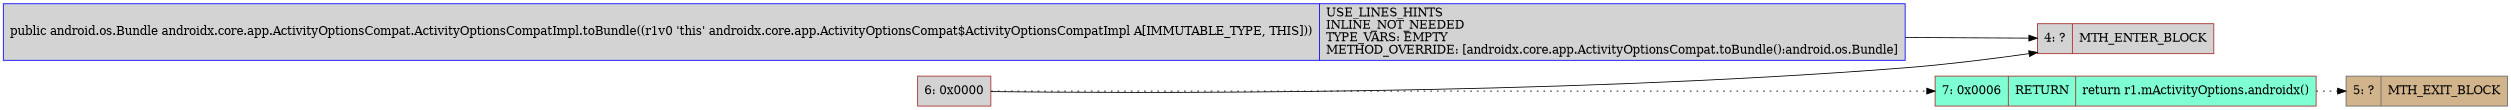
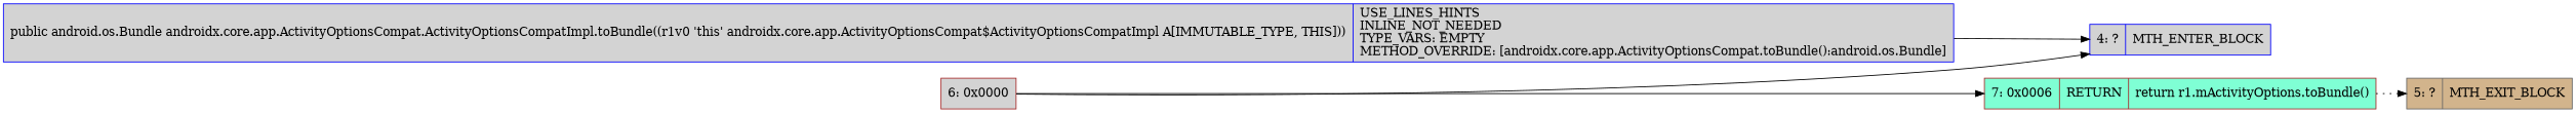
  digraph {
    rankdir=LR
    node [color=blue fillcolor=lightgrey shape=record style=filled]
    edge [style=solid]
-   n1 [color=brown label="{4\:\ ?|MTH_ENTER_BLOCK\l}"]
+   n1 [label="{4\:\ ?|MTH_ENTER_BLOCK\l}"]
    n2 [color=brown label="{6\:\ 0x0000}"]
-   n3 [color=brown fillcolor=aquamarine label="{7\:\ 0x0006|RETURN\l|return r1.mActivityOptions.androidx()\l}"]
+   n3 [color=brown fillcolor=aquamarine label="{7\:\ 0x0006|RETURN\l|return r1.mActivityOptions.toBundle()\l}"]
    n4 [color=gray40 fillcolor=tan label="{5\:\ ?|MTH_EXIT_BLOCK\l}"]
    n5 [label="{public android.os.Bundle androidx.core.app.ActivityOptionsCompat.ActivityOptionsCompatImpl.toBundle((r1v0 'this' androidx.core.app.ActivityOptionsCompat$ActivityOptionsCompatImpl A[IMMUTABLE_TYPE, THIS]))  | USE_LINES_HINTS\lINLINE_NOT_NEEDED\lTYPE_VARS: EMPTY\lMETHOD_OVERRIDE: [androidx.core.app.ActivityOptionsCompat.toBundle():android.os.Bundle]\l}"]
    n2 -> n1
-   n2 -> n3 [style=dotted]
+   n2 -> n3
    n3 -> n4 [style=dotted]
    n5 -> n1
  }
